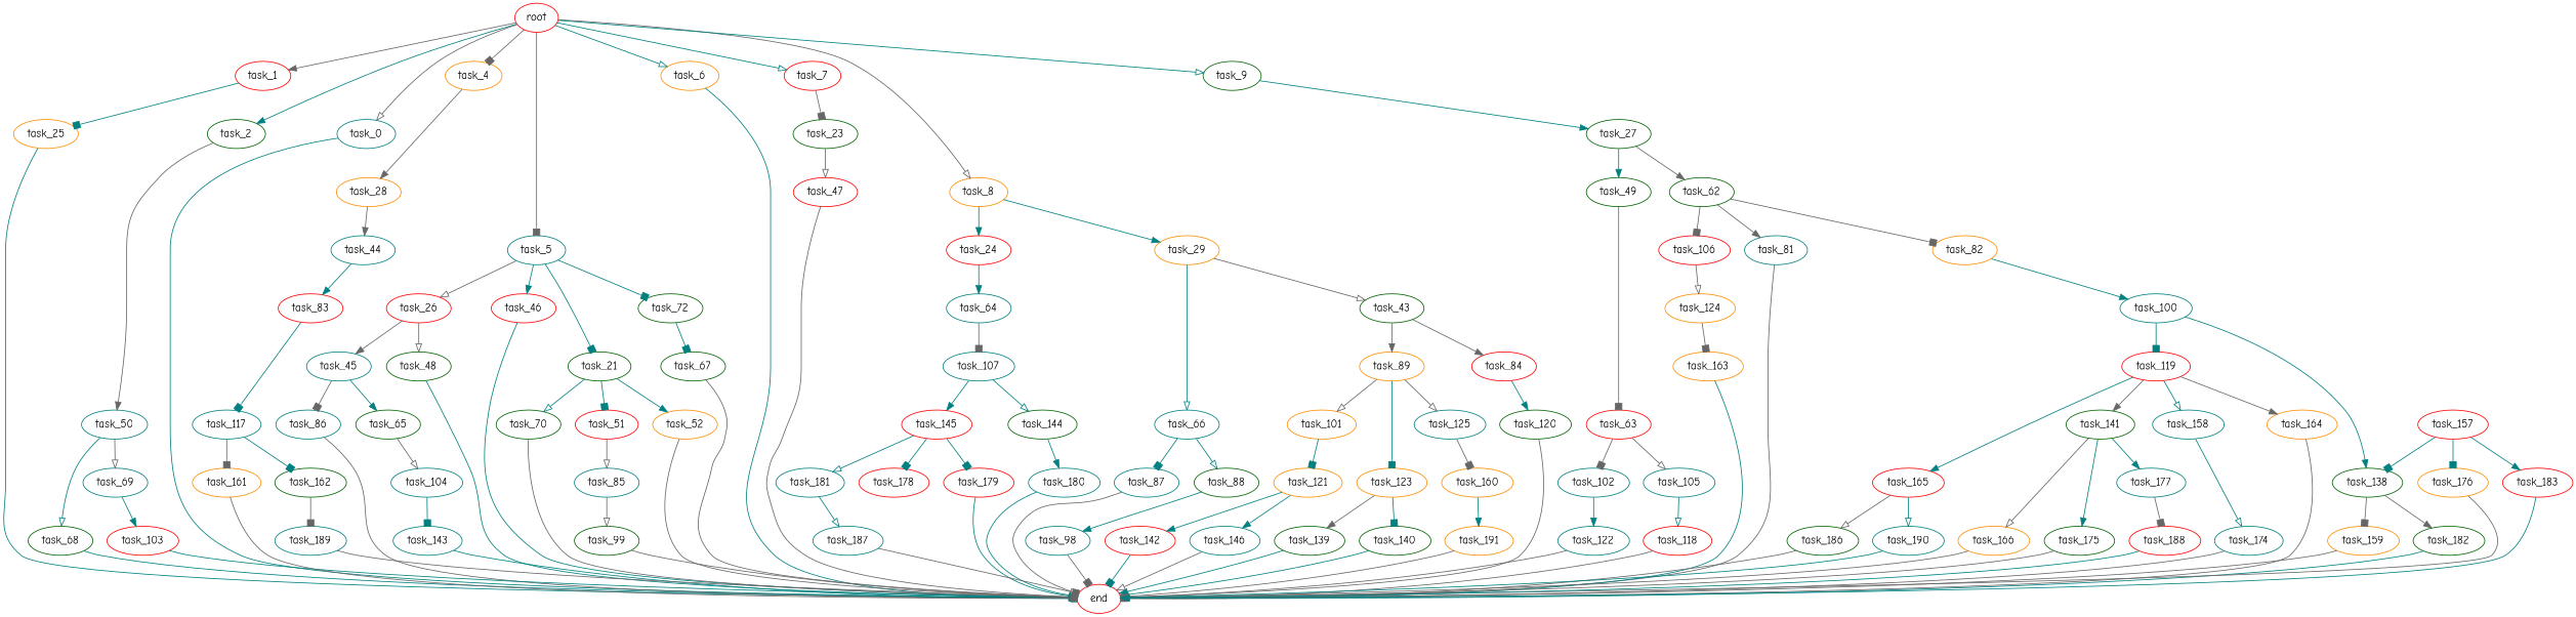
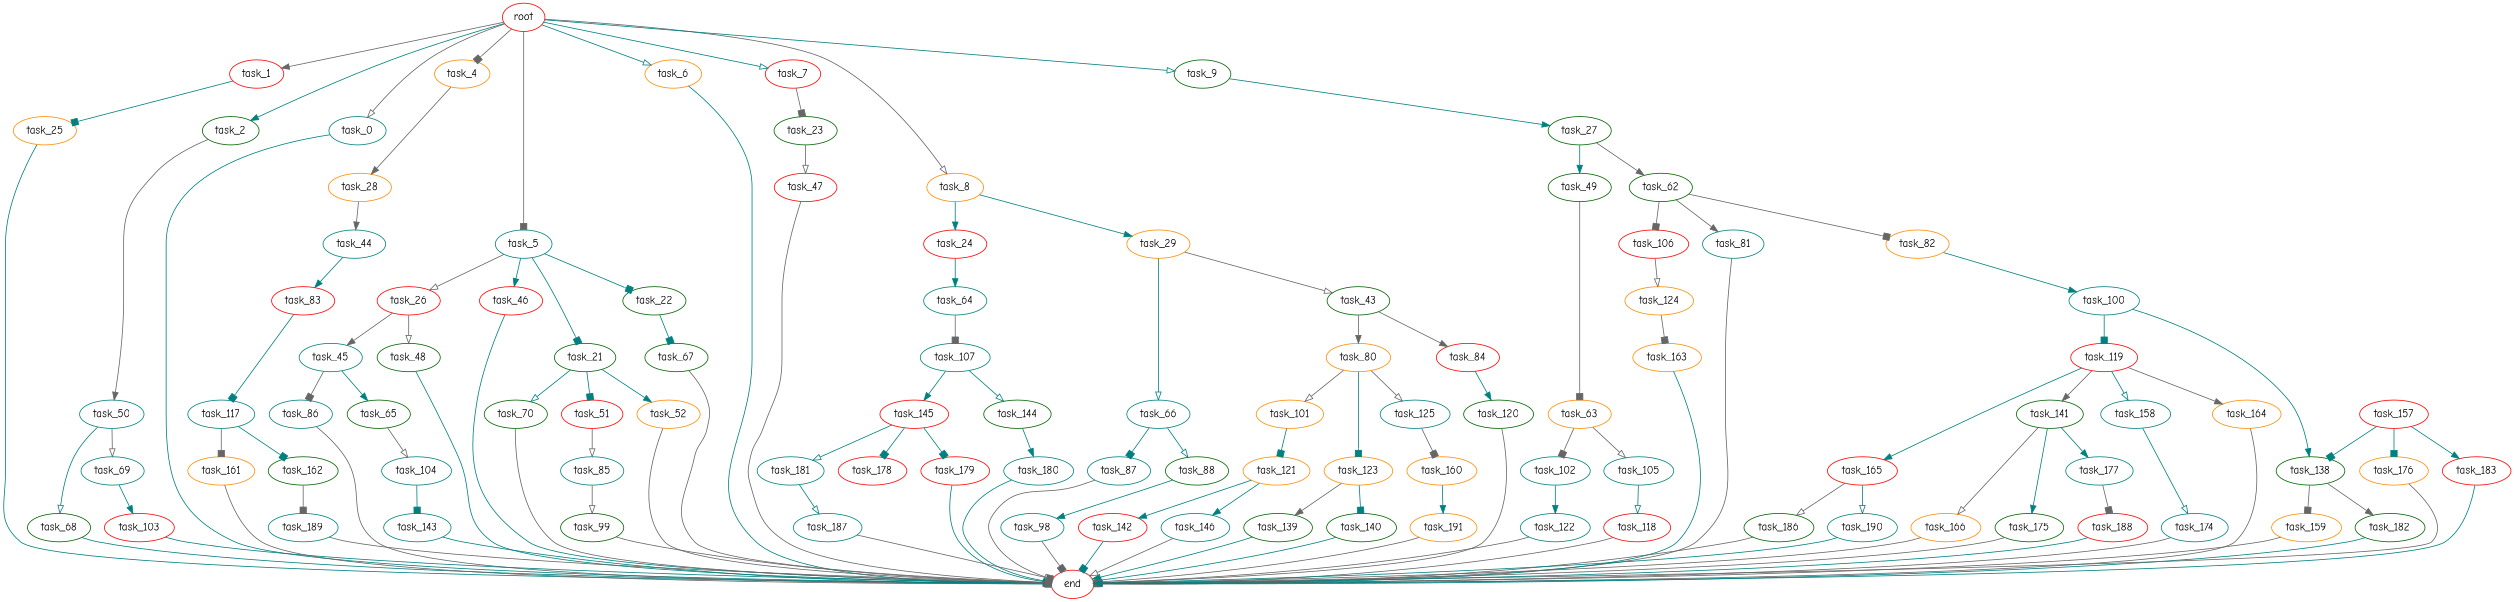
  digraph {
    fontname="Comic Neue"
    node [color=teal fontname="Comic Neue"]
    edge [arrowhead=normal color=teal fontname="Comic Neue"]
    root [color=red]
    task_1 [color=red]
    task_2 [color=darkgreen]
    n4 [label=task_0]
    task_4 [color=darkorange]
    task_5
    task_6 [color=darkorange]
    task_7 [color=red]
    task_8 [color=darkorange]
    task_9 [color=darkgreen]
    task_25 [color=darkorange]
    task_50
    end [color=red]
    task_28 [color=darkorange]
    task_21 [color=darkgreen]
-   task_22 [color=darkgreen label=task_72]
+   task_22 [color=darkgreen]
    task_26 [color=red]
    task_46 [color=red]
    task_23 [color=darkgreen]
    task_24 [color=red]
    task_29 [color=darkorange]
    task_27 [color=darkgreen]
    task_68 [color=darkgreen]
    task_69
    task_44
    task_51 [color=red]
    task_52 [color=darkorange]
    task_70 [color=darkgreen]
    task_67 [color=darkgreen]
    task_45
    task_48 [color=darkgreen]
    task_47 [color=red]
    task_64
    task_43 [color=darkgreen]
    task_66
    task_49 [color=darkgreen]
    task_62 [color=darkgreen]
    task_85
    task_107
    task_65 [color=darkgreen]
    task_86
-   task_63 [color=red]
+   task_63 [color=darkorange]
    task_81
    task_82 [color=darkorange]
    task_106 [color=red]
    task_83 [color=red]
    task_84 [color=red]
-   task_89 [color=darkorange]
+   task_89 [color=darkorange label=task_80]
    task_87
    task_88 [color=darkgreen]
    task_120 [color=darkgreen]
    task_101 [color=darkorange]
    task_123 [color=darkorange]
    task_125
    task_117
    task_104
    task_102
    task_105
    task_103 [color=red]
    task_99 [color=darkgreen]
    task_100
    task_124 [color=darkorange]
    task_122
    task_118 [color=red]
    task_144 [color=darkgreen]
    task_145 [color=red]
    task_143
    task_98
    task_119 [color=red]
    task_138 [color=darkgreen]
    task_161 [color=darkorange]
    task_162 [color=darkgreen]
    task_121 [color=darkorange]
    task_139 [color=darkgreen]
    task_140 [color=darkgreen]
    task_160 [color=darkorange]
    task_141 [color=darkgreen]
    task_158
    task_164 [color=darkorange]
    task_165 [color=red]
    task_159 [color=darkorange]
    task_182 [color=darkgreen]
    task_142 [color=red]
    task_146
    task_163 [color=darkorange]
    task_180
    task_178 [color=red]
    task_179 [color=red]
    task_181
    task_189
    task_166 [color=darkorange]
    task_175 [color=darkgreen]
    task_177
    task_174
    task_186 [color=darkgreen]
    task_190
    task_191 [color=darkorange]
    task_157 [color=red]
    task_176 [color=darkorange]
    task_183 [color=red]
    task_188 [color=red]
    task_187
    root -> task_1 [color=gray40]
    root -> task_2
    root -> n4 [arrowhead=onormal color=gray40]
    root -> task_4 [arrowhead=box color=gray40]
    root -> task_5 [arrowhead=box color=gray40]
    root -> task_6 [arrowhead=onormal]
    root -> task_7 [arrowhead=onormal]
    root -> task_8 [arrowhead=onormal color=gray40]
    root -> task_9 [arrowhead=onormal]
    task_1 -> task_25 [arrowhead=box]
    task_2 -> task_50 [color=gray40]
    n4 -> end [arrowhead=onormal]
    task_4 -> task_28 [color=gray40]
    task_5 -> task_21 [arrowhead=box]
    task_5 -> task_22 [arrowhead=box]
    task_5 -> task_26 [arrowhead=onormal color=gray40]
    task_5 -> task_46
    task_6 -> end [arrowhead=box]
    task_7 -> task_23 [arrowhead=box color=gray40]
    task_8 -> task_24
    task_8 -> task_29
    task_9 -> task_27
    task_25 -> end [arrowhead=box]
    task_50 -> task_68 [arrowhead=onormal]
    task_50 -> task_69 [arrowhead=onormal color=gray40]
    task_28 -> task_44 [color=gray40]
    task_21 -> task_51 [arrowhead=box]
    task_21 -> task_52
    task_21 -> task_70 [arrowhead=onormal]
    task_22 -> task_67 [arrowhead=box]
    task_26 -> task_45 [color=gray40]
    task_26 -> task_48 [arrowhead=onormal color=gray40]
    task_46 -> end [arrowhead=box]
    task_23 -> task_47 [arrowhead=onormal color=gray40]
    task_24 -> task_64
    task_29 -> task_43 [arrowhead=onormal color=gray40]
    task_29 -> task_66 [arrowhead=onormal]
    task_27 -> task_49
    task_27 -> task_62 [color=gray40]
    task_68 -> end
    task_69 -> task_103
    task_44 -> task_83
    task_51 -> task_85 [arrowhead=onormal color=gray40]
    task_52 -> end [arrowhead=onormal color=gray40]
    task_70 -> end [color=gray40]
    task_67 -> end [arrowhead=box color=gray40]
    task_45 -> task_65
    task_45 -> task_86 [arrowhead=box color=gray40]
    task_48 -> end [arrowhead=box]
    task_47 -> end [color=gray40]
    task_64 -> task_107 [arrowhead=box color=gray40]
    task_43 -> task_84 [color=gray40]
    task_43 -> task_89 [color=gray40]
    task_66 -> task_87 [arrowhead=box]
    task_66 -> task_88 [arrowhead=onormal]
    task_49 -> task_63 [arrowhead=box color=gray40]
    task_62 -> task_81 [color=gray40]
    task_62 -> task_82 [arrowhead=box color=gray40]
    task_62 -> task_106 [arrowhead=box color=gray40]
    task_85 -> task_99 [arrowhead=onormal color=gray40]
    task_107 -> task_144 [arrowhead=onormal]
    task_107 -> task_145
    task_65 -> task_104 [arrowhead=onormal color=gray40]
    task_86 -> end [arrowhead=onormal color=gray40]
    task_63 -> task_102 [arrowhead=box color=gray40]
    task_63 -> task_105 [arrowhead=onormal color=gray40]
    task_81 -> end [arrowhead=onormal color=gray40]
    task_82 -> task_100
    task_106 -> task_124 [arrowhead=onormal color=gray40]
    task_83 -> task_117 [arrowhead=box]
    task_84 -> task_120
    task_89 -> task_101 [arrowhead=onormal color=gray40]
    task_89 -> task_123 [arrowhead=box]
    task_89 -> task_125 [arrowhead=onormal color=gray40]
    task_87 -> end [arrowhead=onormal color=gray40]
    task_88 -> task_98
    task_120 -> end [color=gray40]
    task_101 -> task_121 [arrowhead=box]
    task_123 -> task_139 [color=gray40]
    task_123 -> task_140 [arrowhead=box]
    task_125 -> task_160 [arrowhead=box color=gray40]
    task_117 -> task_161 [arrowhead=box color=gray40]
    task_117 -> task_162 [arrowhead=box]
    task_104 -> task_143 [arrowhead=box]
    task_102 -> task_122
    task_105 -> task_118 [arrowhead=onormal]
    task_103 -> end [arrowhead=onormal]
    task_99 -> end [arrowhead=box color=gray40]
    task_100 -> task_119 [arrowhead=box]
    task_100 -> task_138
    task_124 -> task_163 [arrowhead=box color=gray40]
    task_122 -> end [arrowhead=onormal color=gray40]
    task_118 -> end [arrowhead=box color=gray40]
    task_144 -> task_180
    task_145 -> task_178 [arrowhead=box]
    task_145 -> task_179 [arrowhead=box]
    task_145 -> task_181 [arrowhead=onormal]
    task_143 -> end [arrowhead=box]
    task_98 -> end [arrowhead=box color=gray40]
    task_119 -> task_141 [color=gray40]
    task_119 -> task_158 [arrowhead=onormal]
    task_119 -> task_164 [color=gray40]
    task_119 -> task_165
    task_138 -> task_159 [arrowhead=box color=gray40]
    task_138 -> task_182 [color=gray40]
    task_161 -> end [arrowhead=box color=gray40]
    task_162 -> task_189 [arrowhead=box color=gray40]
    task_121 -> task_142
    task_121 -> task_146
    task_139 -> end
    task_140 -> end
    task_160 -> task_191
    task_141 -> task_166 [arrowhead=onormal color=gray40]
    task_141 -> task_175
    task_141 -> task_177
    task_158 -> task_174 [arrowhead=onormal]
    task_164 -> end [arrowhead=onormal color=gray40]
    task_165 -> task_186 [arrowhead=onormal color=gray40]
    task_165 -> task_190 [arrowhead=onormal]
    task_159 -> end [arrowhead=box color=gray40]
    task_182 -> end [arrowhead=onormal]
    task_142 -> end [arrowhead=box]
    task_146 -> end [arrowhead=onormal color=gray40]
    task_163 -> end
    task_180 -> end
    task_179 -> end
    task_181 -> task_187 [arrowhead=onormal]
    task_189 -> end [arrowhead=box color=gray40]
    task_166 -> end [arrowhead=box color=gray40]
    task_175 -> end [color=gray40]
    task_177 -> task_188 [arrowhead=box color=gray40]
    task_174 -> end [color=gray40]
    task_186 -> end [color=gray40]
    task_190 -> end
    task_191 -> end [color=gray40]
    task_157 -> task_138 [arrowhead=box]
    task_157 -> task_176 [arrowhead=box]
    task_157 -> task_183
    task_176 -> end [arrowhead=onormal color=gray40]
    task_183 -> end
    task_188 -> end [arrowhead=onormal]
    task_187 -> end [arrowhead=box color=gray40]
  }
